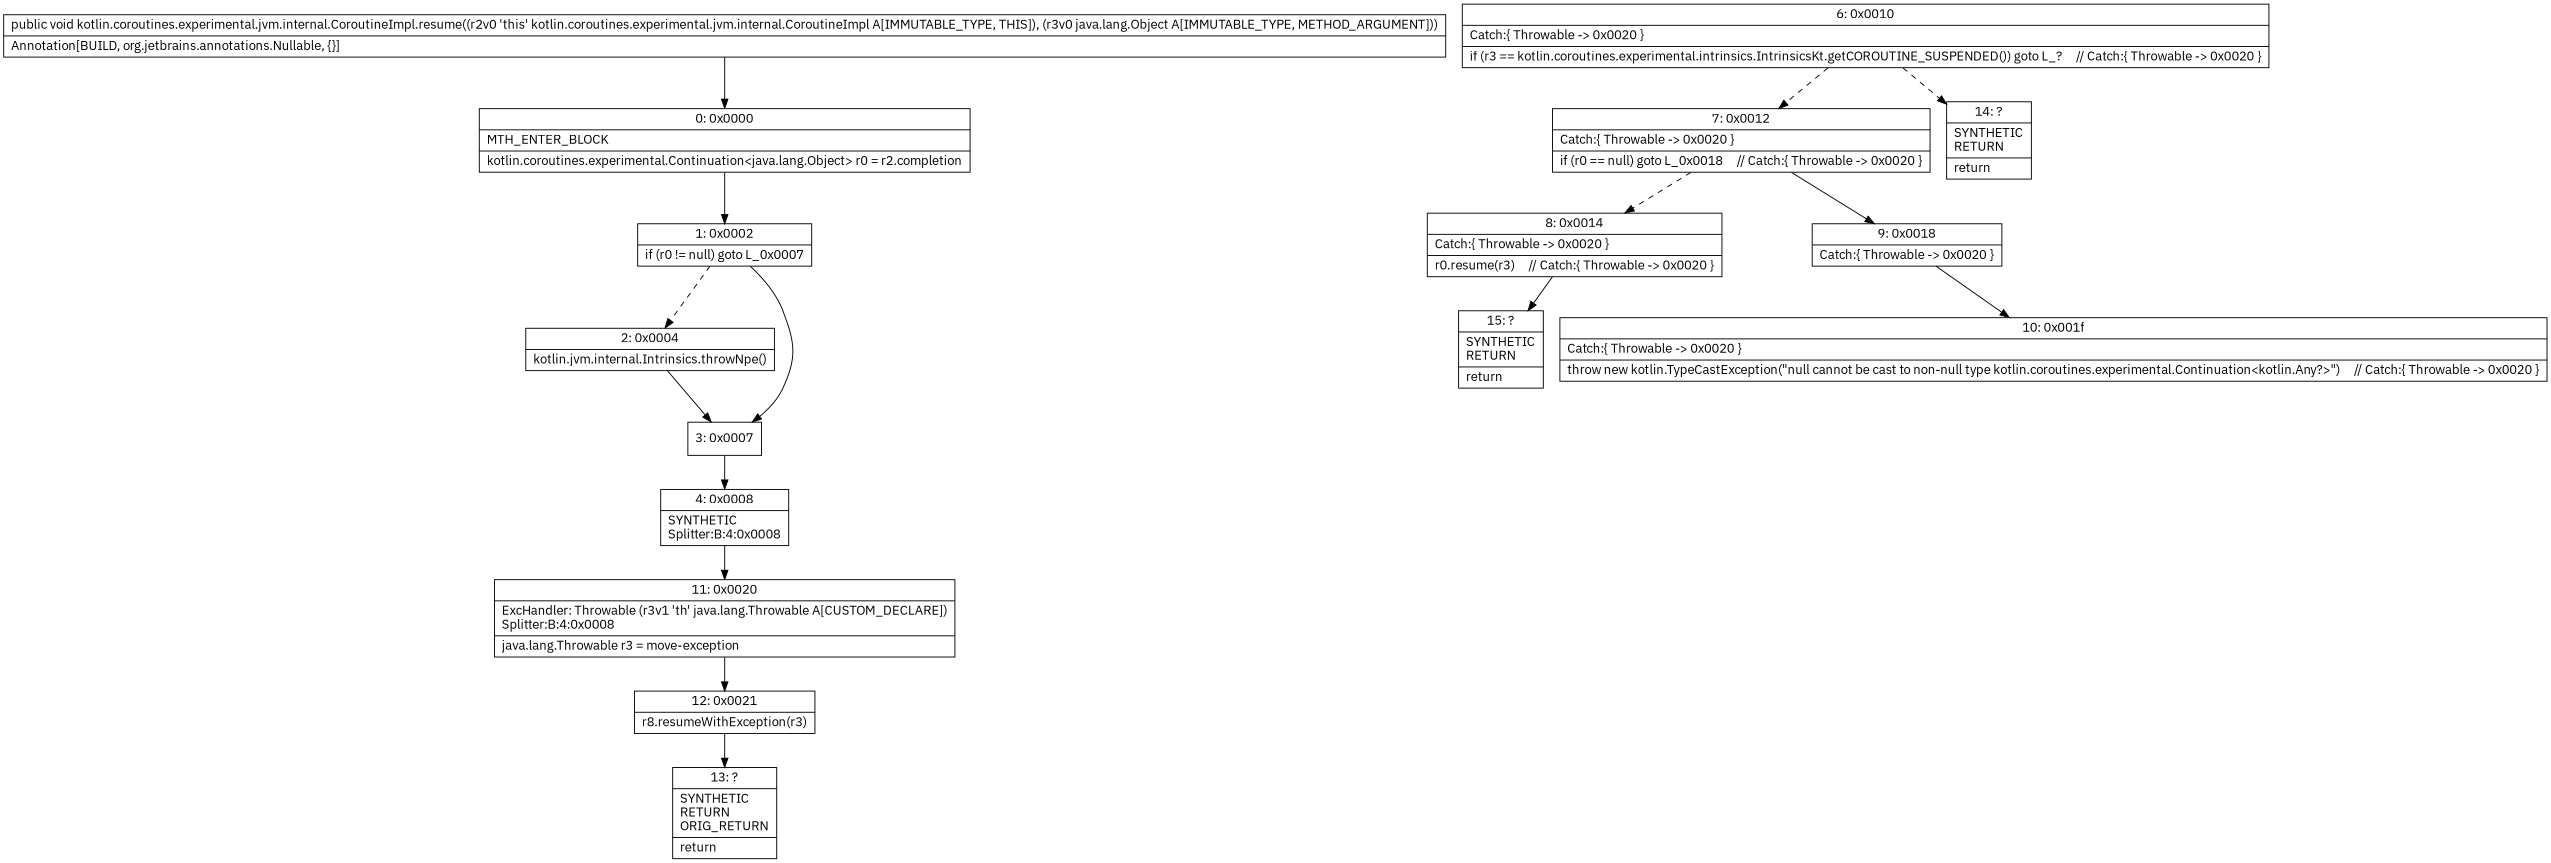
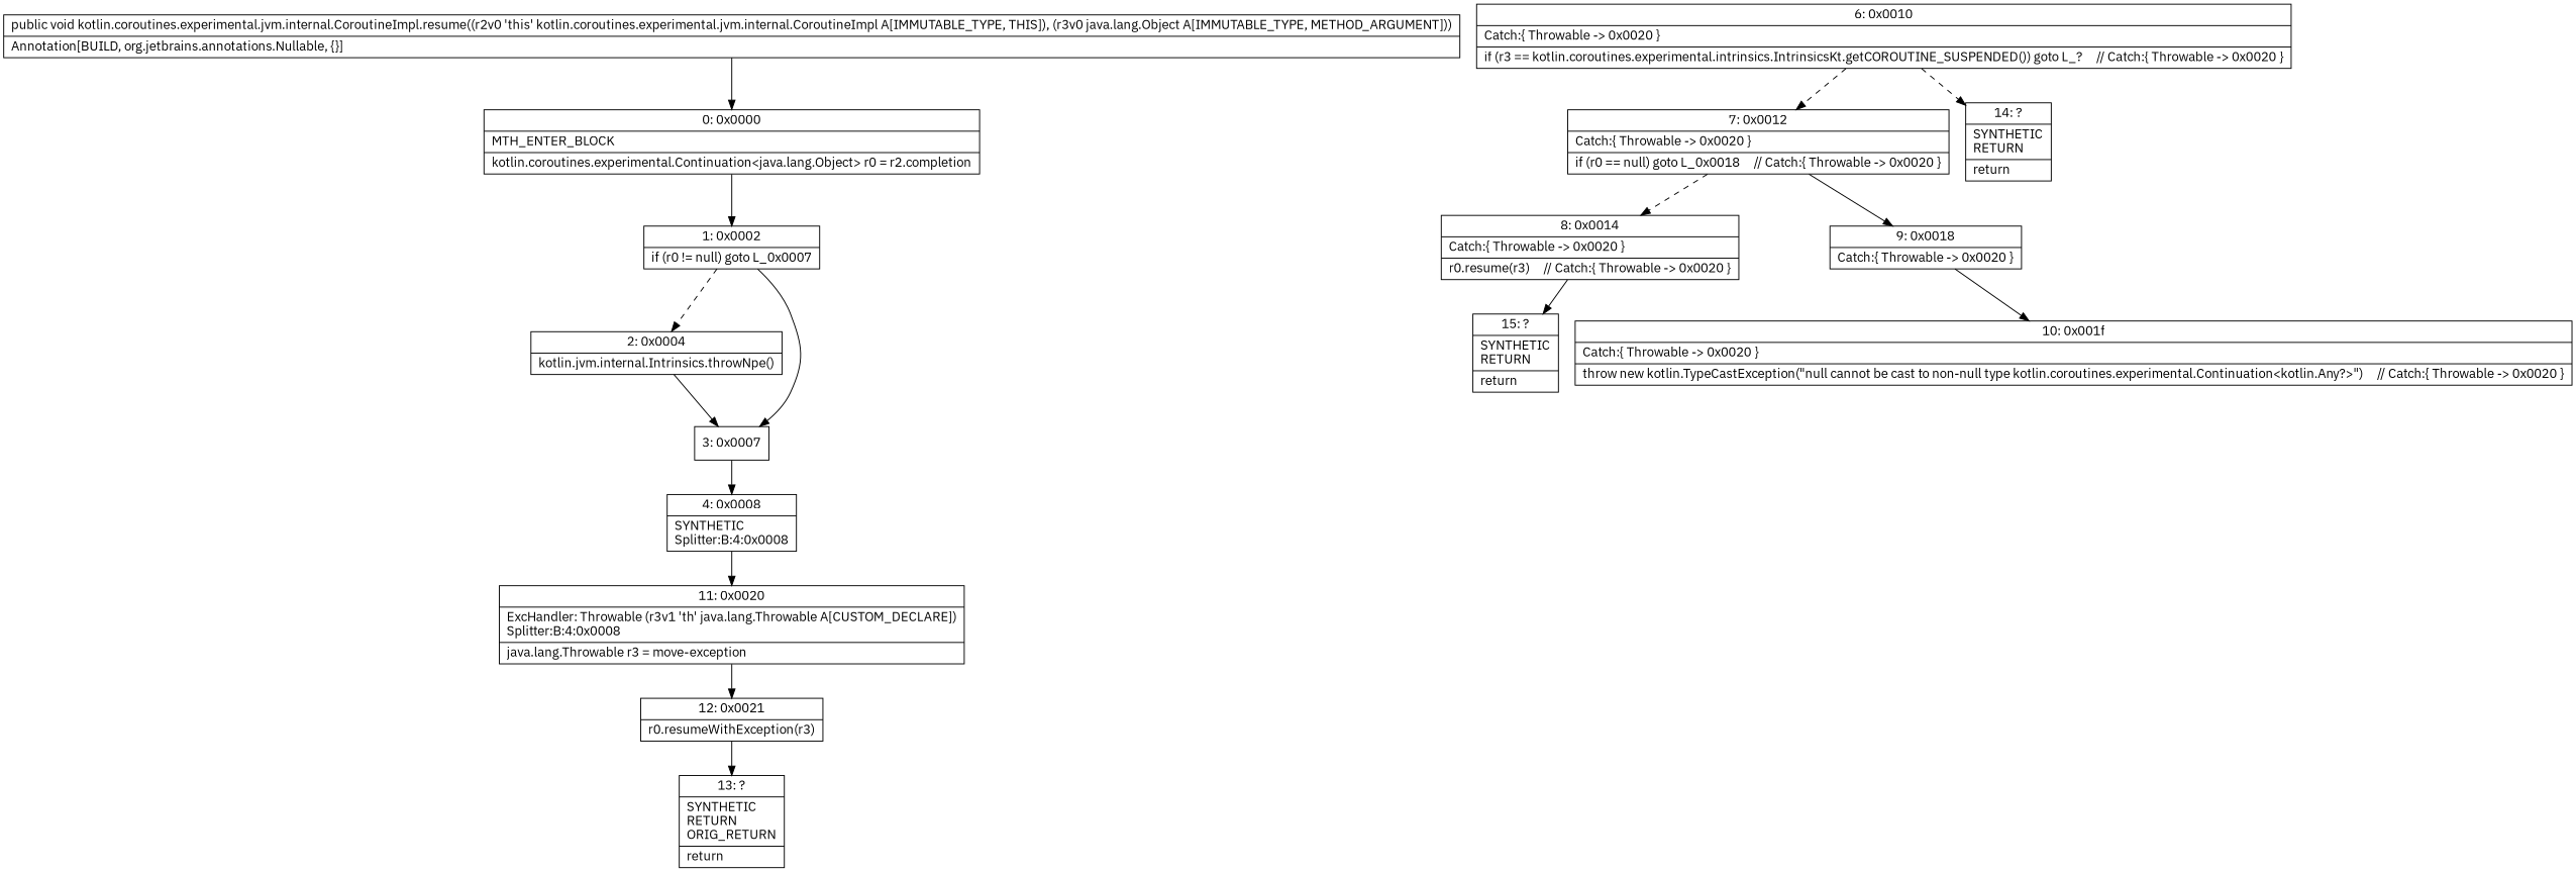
  digraph {
    fontname="IBM Plex Sans"
    node [fontname="IBM Plex Sans" shape=record]
    edge [fontname="IBM Plex Sans"]
    n1 [label="{0\:\ 0x0000|MTH_ENTER_BLOCK\l|kotlin.coroutines.experimental.Continuation\<java.lang.Object\> r0 = r2.completion\l}"]
    n2 [label="{1\:\ 0x0002|if (r0 != null) goto L_0x0007\l}"]
    n3 [label="{2\:\ 0x0004|kotlin.jvm.internal.Intrinsics.throwNpe()\l}"]
    n4 [label="{3\:\ 0x0007}"]
    n5 [label="{4\:\ 0x0008|SYNTHETIC\lSplitter:B:4:0x0008\l}"]
    n6 [label="{11\:\ 0x0020|ExcHandler: Throwable (r3v1 'th' java.lang.Throwable A[CUSTOM_DECLARE])\lSplitter:B:4:0x0008\l|java.lang.Throwable r3 = move\-exception\l}"]
-   n7 [label="{12\:\ 0x0021|r8.resumeWithException(r3)\l}"]
+   n7 [label="{12\:\ 0x0021|r0.resumeWithException(r3)\l}"]
    n8 [label="{6\:\ 0x0010|Catch:\{ Throwable \-\> 0x0020 \}\l|if (r3 == kotlin.coroutines.experimental.intrinsics.IntrinsicsKt.getCOROUTINE_SUSPENDED()) goto L_?     \/\/ Catch:\{ Throwable \-\> 0x0020 \}\l}"]
    n9 [label="{7\:\ 0x0012|Catch:\{ Throwable \-\> 0x0020 \}\l|if (r0 == null) goto L_0x0018     \/\/ Catch:\{ Throwable \-\> 0x0020 \}\l}"]
    n10 [label="{14\:\ ?|SYNTHETIC\lRETURN\l|return\l}"]
    n11 [label="{8\:\ 0x0014|Catch:\{ Throwable \-\> 0x0020 \}\l|r0.resume(r3)     \/\/ Catch:\{ Throwable \-\> 0x0020 \}\l}"]
    n12 [label="{9\:\ 0x0018|Catch:\{ Throwable \-\> 0x0020 \}\l}"]
    n13 [label="{15\:\ ?|SYNTHETIC\lRETURN\l|return\l}"]
    n14 [label="{10\:\ 0x001f|Catch:\{ Throwable \-\> 0x0020 \}\l|throw new kotlin.TypeCastException(\"null cannot be cast to non\-null type kotlin.coroutines.experimental.Continuation\<kotlin.Any?\>\")     \/\/ Catch:\{ Throwable \-\> 0x0020 \}\l}"]
    n15 [label="{13\:\ ?|SYNTHETIC\lRETURN\lORIG_RETURN\l|return\l}"]
    n16 [label="{public void kotlin.coroutines.experimental.jvm.internal.CoroutineImpl.resume((r2v0 'this' kotlin.coroutines.experimental.jvm.internal.CoroutineImpl A[IMMUTABLE_TYPE, THIS]), (r3v0 java.lang.Object A[IMMUTABLE_TYPE, METHOD_ARGUMENT]))  | Annotation[BUILD, org.jetbrains.annotations.Nullable, \{\}]\l}"]
    n1 -> n2
    n2 -> n3 [style=dashed]
    n2 -> n4
    n3 -> n4
    n4 -> n5
    n5 -> n6
    n6 -> n7
    n7 -> n15
    n8 -> n9 [style=dashed]
    n8 -> n10 [style=dashed]
    n9 -> n11 [style=dashed]
    n9 -> n12
    n11 -> n13
    n12 -> n14
    n16 -> n1
  }
